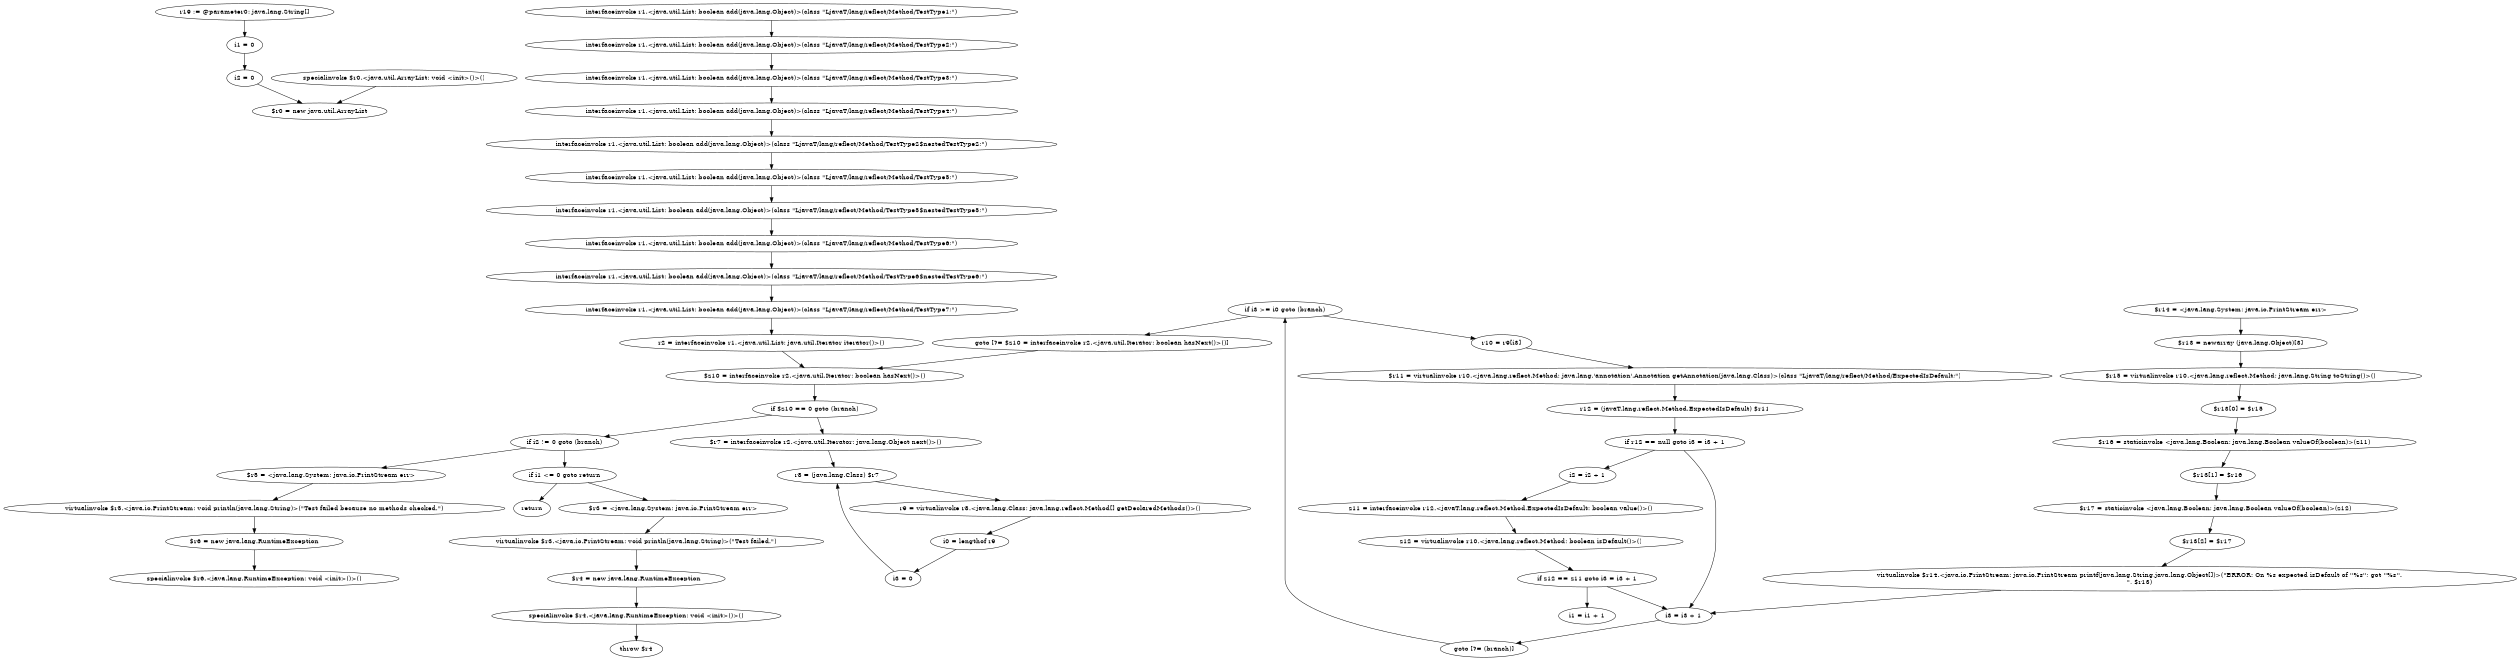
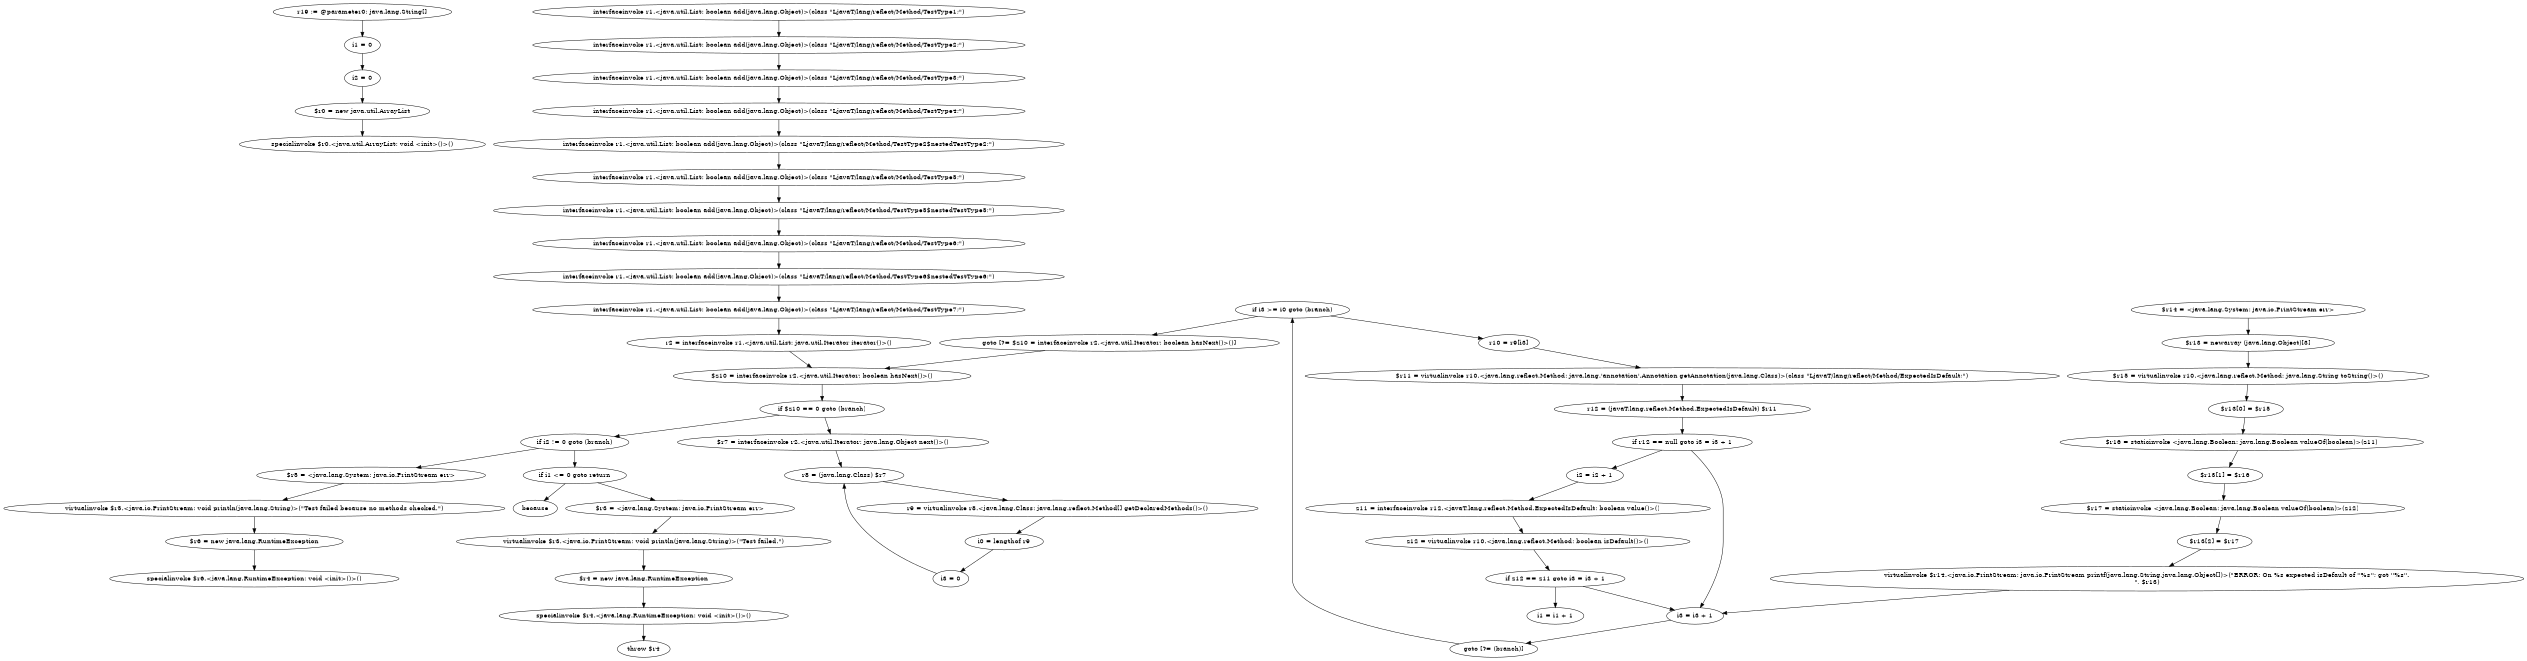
  digraph {
    fontname="DejaVu Serif"
    node [fontname="DejaVu Serif"]
    edge [fontname="DejaVu Serif"]
    "r19 := @parameter0: java.lang.String[]"
    "i1 = 0"
    "i2 = 0"
    "$r0 = new java.util.ArrayList"
    "specialinvoke $r0.<java.util.ArrayList: void <init>()>()"
    "interfaceinvoke r1.<java.util.List: boolean add(java.lang.Object)>(class \"LjavaT/lang/reflect/Method/TestType1;\")"
    "interfaceinvoke r1.<java.util.List: boolean add(java.lang.Object)>(class \"LjavaT/lang/reflect/Method/TestType2;\")"
    "interfaceinvoke r1.<java.util.List: boolean add(java.lang.Object)>(class \"LjavaT/lang/reflect/Method/TestType3;\")"
    "interfaceinvoke r1.<java.util.List: boolean add(java.lang.Object)>(class \"LjavaT/lang/reflect/Method/TestType4;\")"
    "interfaceinvoke r1.<java.util.List: boolean add(java.lang.Object)>(class \"LjavaT/lang/reflect/Method/TestType2$nestedTestType2;\")"
    "interfaceinvoke r1.<java.util.List: boolean add(java.lang.Object)>(class \"LjavaT/lang/reflect/Method/TestType5;\")"
    "interfaceinvoke r1.<java.util.List: boolean add(java.lang.Object)>(class \"LjavaT/lang/reflect/Method/TestType5$nestedTestType5;\")"
    "interfaceinvoke r1.<java.util.List: boolean add(java.lang.Object)>(class \"LjavaT/lang/reflect/Method/TestType6;\")"
    "interfaceinvoke r1.<java.util.List: boolean add(java.lang.Object)>(class \"LjavaT/lang/reflect/Method/TestType6$nestedTestType6;\")"
    "interfaceinvoke r1.<java.util.List: boolean add(java.lang.Object)>(class \"LjavaT/lang/reflect/Method/TestType7;\")"
    "r2 = interfaceinvoke r1.<java.util.List: java.util.Iterator iterator()>()"
    "$z10 = interfaceinvoke r2.<java.util.Iterator: boolean hasNext()>()"
    "if $z10 == 0 goto (branch)"
    "$r7 = interfaceinvoke r2.<java.util.Iterator: java.lang.Object next()>()"
    "if i2 != 0 goto (branch)"
    "r8 = (java.lang.Class) $r7"
    "$r5 = <java.lang.System: java.io.PrintStream err>"
    "if i1 <= 0 goto return"
    "r9 = virtualinvoke r8.<java.lang.Class: java.lang.reflect.Method[] getDeclaredMethods()>()"
    "i0 = lengthof r9"
    "i3 = 0"
    "if i3 >= i0 goto (branch)"
    "r10 = r9[i3]"
    "goto [?= $z10 = interfaceinvoke r2.<java.util.Iterator: boolean hasNext()>()]"
    "$r11 = virtualinvoke r10.<java.lang.reflect.Method: java.lang.'annotation'.Annotation getAnnotation(java.lang.Class)>(class \"LjavaT/lang/reflect/Method/ExpectedIsDefault;\")"
    "r12 = (javaT.lang.reflect.Method.ExpectedIsDefault) $r11"
    "if r12 == null goto i3 = i3 + 1"
    "i2 = i2 + 1"
    "i3 = i3 + 1"
    "z11 = interfaceinvoke r12.<javaT.lang.reflect.Method.ExpectedIsDefault: boolean value()>()"
    "goto [?= (branch)]"
    "z12 = virtualinvoke r10.<java.lang.reflect.Method: boolean isDefault()>()"
    "if z12 == z11 goto i3 = i3 + 1"
    "i1 = i1 + 1"
    "$r14 = <java.lang.System: java.io.PrintStream err>"
    "$r13 = newarray (java.lang.Object)[3]"
    "$r15 = virtualinvoke r10.<java.lang.reflect.Method: java.lang.String toString()>()"
    "$r13[0] = $r15"
    "$r16 = staticinvoke <java.lang.Boolean: java.lang.Boolean valueOf(boolean)>(z11)"
    "$r13[1] = $r16"
    "$r17 = staticinvoke <java.lang.Boolean: java.lang.Boolean valueOf(boolean)>(z12)"
    "$r13[2] = $r17"
    "virtualinvoke $r14.<java.io.PrintStream: java.io.PrintStream printf(java.lang.String,java.lang.Object[])>(\"ERROR: On %s expected isDefault of \'\'%s\'\'; got \'\'%s\'\'.\n\", $r13)"
    "virtualinvoke $r5.<java.io.PrintStream: void println(java.lang.String)>(\"Test failed because no methods checked.\")"
    "$r3 = <java.lang.System: java.io.PrintStream err>"
-   return
+   return [label=because]
    "$r6 = new java.lang.RuntimeException"
    "specialinvoke $r6.<java.lang.RuntimeException: void <init>()>()"
    "virtualinvoke $r3.<java.io.PrintStream: void println(java.lang.String)>(\"Test failed.\")"
    "$r4 = new java.lang.RuntimeException"
    "specialinvoke $r4.<java.lang.RuntimeException: void <init>()>()"
    "throw $r4"
    "r19 := @parameter0: java.lang.String[]" -> "i1 = 0"
    "i1 = 0" -> "i2 = 0"
    "i2 = 0" -> "$r0 = new java.util.ArrayList"
-   "specialinvoke $r0.<java.util.ArrayList: void <init>()>()" -> "$r0 = new java.util.ArrayList"
+   "$r0 = new java.util.ArrayList" -> "specialinvoke $r0.<java.util.ArrayList: void <init>()>()"
    "interfaceinvoke r1.<java.util.List: boolean add(java.lang.Object)>(class \"LjavaT/lang/reflect/Method/TestType1;\")" -> "interfaceinvoke r1.<java.util.List: boolean add(java.lang.Object)>(class \"LjavaT/lang/reflect/Method/TestType2;\")"
    "interfaceinvoke r1.<java.util.List: boolean add(java.lang.Object)>(class \"LjavaT/lang/reflect/Method/TestType2;\")" -> "interfaceinvoke r1.<java.util.List: boolean add(java.lang.Object)>(class \"LjavaT/lang/reflect/Method/TestType3;\")"
    "interfaceinvoke r1.<java.util.List: boolean add(java.lang.Object)>(class \"LjavaT/lang/reflect/Method/TestType3;\")" -> "interfaceinvoke r1.<java.util.List: boolean add(java.lang.Object)>(class \"LjavaT/lang/reflect/Method/TestType4;\")"
    "interfaceinvoke r1.<java.util.List: boolean add(java.lang.Object)>(class \"LjavaT/lang/reflect/Method/TestType4;\")" -> "interfaceinvoke r1.<java.util.List: boolean add(java.lang.Object)>(class \"LjavaT/lang/reflect/Method/TestType2$nestedTestType2;\")"
    "interfaceinvoke r1.<java.util.List: boolean add(java.lang.Object)>(class \"LjavaT/lang/reflect/Method/TestType2$nestedTestType2;\")" -> "interfaceinvoke r1.<java.util.List: boolean add(java.lang.Object)>(class \"LjavaT/lang/reflect/Method/TestType5;\")"
    "interfaceinvoke r1.<java.util.List: boolean add(java.lang.Object)>(class \"LjavaT/lang/reflect/Method/TestType5;\")" -> "interfaceinvoke r1.<java.util.List: boolean add(java.lang.Object)>(class \"LjavaT/lang/reflect/Method/TestType5$nestedTestType5;\")"
    "interfaceinvoke r1.<java.util.List: boolean add(java.lang.Object)>(class \"LjavaT/lang/reflect/Method/TestType5$nestedTestType5;\")" -> "interfaceinvoke r1.<java.util.List: boolean add(java.lang.Object)>(class \"LjavaT/lang/reflect/Method/TestType6;\")"
    "interfaceinvoke r1.<java.util.List: boolean add(java.lang.Object)>(class \"LjavaT/lang/reflect/Method/TestType6;\")" -> "interfaceinvoke r1.<java.util.List: boolean add(java.lang.Object)>(class \"LjavaT/lang/reflect/Method/TestType6$nestedTestType6;\")"
    "interfaceinvoke r1.<java.util.List: boolean add(java.lang.Object)>(class \"LjavaT/lang/reflect/Method/TestType6$nestedTestType6;\")" -> "interfaceinvoke r1.<java.util.List: boolean add(java.lang.Object)>(class \"LjavaT/lang/reflect/Method/TestType7;\")"
    "interfaceinvoke r1.<java.util.List: boolean add(java.lang.Object)>(class \"LjavaT/lang/reflect/Method/TestType7;\")" -> "r2 = interfaceinvoke r1.<java.util.List: java.util.Iterator iterator()>()"
    "r2 = interfaceinvoke r1.<java.util.List: java.util.Iterator iterator()>()" -> "$z10 = interfaceinvoke r2.<java.util.Iterator: boolean hasNext()>()"
    "$z10 = interfaceinvoke r2.<java.util.Iterator: boolean hasNext()>()" -> "if $z10 == 0 goto (branch)"
    "if $z10 == 0 goto (branch)" -> "$r7 = interfaceinvoke r2.<java.util.Iterator: java.lang.Object next()>()"
    "if $z10 == 0 goto (branch)" -> "if i2 != 0 goto (branch)"
    "$r7 = interfaceinvoke r2.<java.util.Iterator: java.lang.Object next()>()" -> "r8 = (java.lang.Class) $r7"
    "if i2 != 0 goto (branch)" -> "$r5 = <java.lang.System: java.io.PrintStream err>"
    "if i2 != 0 goto (branch)" -> "if i1 <= 0 goto return"
    "r8 = (java.lang.Class) $r7" -> "r9 = virtualinvoke r8.<java.lang.Class: java.lang.reflect.Method[] getDeclaredMethods()>()"
    "$r5 = <java.lang.System: java.io.PrintStream err>" -> "virtualinvoke $r5.<java.io.PrintStream: void println(java.lang.String)>(\"Test failed because no methods checked.\")"
    "if i1 <= 0 goto return" -> "$r3 = <java.lang.System: java.io.PrintStream err>"
    "if i1 <= 0 goto return" -> return
    "r9 = virtualinvoke r8.<java.lang.Class: java.lang.reflect.Method[] getDeclaredMethods()>()" -> "i0 = lengthof r9"
    "i0 = lengthof r9" -> "i3 = 0"
    "i3 = 0" -> "r8 = (java.lang.Class) $r7"
    "if i3 >= i0 goto (branch)" -> "r10 = r9[i3]"
    "if i3 >= i0 goto (branch)" -> "goto [?= $z10 = interfaceinvoke r2.<java.util.Iterator: boolean hasNext()>()]"
    "r10 = r9[i3]" -> "$r11 = virtualinvoke r10.<java.lang.reflect.Method: java.lang.'annotation'.Annotation getAnnotation(java.lang.Class)>(class \"LjavaT/lang/reflect/Method/ExpectedIsDefault;\")"
    "goto [?= $z10 = interfaceinvoke r2.<java.util.Iterator: boolean hasNext()>()]" -> "$z10 = interfaceinvoke r2.<java.util.Iterator: boolean hasNext()>()"
    "$r11 = virtualinvoke r10.<java.lang.reflect.Method: java.lang.'annotation'.Annotation getAnnotation(java.lang.Class)>(class \"LjavaT/lang/reflect/Method/ExpectedIsDefault;\")" -> "r12 = (javaT.lang.reflect.Method.ExpectedIsDefault) $r11"
    "r12 = (javaT.lang.reflect.Method.ExpectedIsDefault) $r11" -> "if r12 == null goto i3 = i3 + 1"
    "if r12 == null goto i3 = i3 + 1" -> "i2 = i2 + 1"
    "if r12 == null goto i3 = i3 + 1" -> "i3 = i3 + 1"
    "i2 = i2 + 1" -> "z11 = interfaceinvoke r12.<javaT.lang.reflect.Method.ExpectedIsDefault: boolean value()>()"
    "i3 = i3 + 1" -> "goto [?= (branch)]"
    "z11 = interfaceinvoke r12.<javaT.lang.reflect.Method.ExpectedIsDefault: boolean value()>()" -> "z12 = virtualinvoke r10.<java.lang.reflect.Method: boolean isDefault()>()"
    "goto [?= (branch)]" -> "if i3 >= i0 goto (branch)"
    "z12 = virtualinvoke r10.<java.lang.reflect.Method: boolean isDefault()>()" -> "if z12 == z11 goto i3 = i3 + 1"
    "if z12 == z11 goto i3 = i3 + 1" -> "i3 = i3 + 1"
    "if z12 == z11 goto i3 = i3 + 1" -> "i1 = i1 + 1"
    "$r14 = <java.lang.System: java.io.PrintStream err>" -> "$r13 = newarray (java.lang.Object)[3]"
    "$r13 = newarray (java.lang.Object)[3]" -> "$r15 = virtualinvoke r10.<java.lang.reflect.Method: java.lang.String toString()>()"
    "$r15 = virtualinvoke r10.<java.lang.reflect.Method: java.lang.String toString()>()" -> "$r13[0] = $r15"
    "$r13[0] = $r15" -> "$r16 = staticinvoke <java.lang.Boolean: java.lang.Boolean valueOf(boolean)>(z11)"
    "$r16 = staticinvoke <java.lang.Boolean: java.lang.Boolean valueOf(boolean)>(z11)" -> "$r13[1] = $r16"
    "$r13[1] = $r16" -> "$r17 = staticinvoke <java.lang.Boolean: java.lang.Boolean valueOf(boolean)>(z12)"
    "$r17 = staticinvoke <java.lang.Boolean: java.lang.Boolean valueOf(boolean)>(z12)" -> "$r13[2] = $r17"
    "$r13[2] = $r17" -> "virtualinvoke $r14.<java.io.PrintStream: java.io.PrintStream printf(java.lang.String,java.lang.Object[])>(\"ERROR: On %s expected isDefault of \'\'%s\'\'; got \'\'%s\'\'.\n\", $r13)"
    "virtualinvoke $r14.<java.io.PrintStream: java.io.PrintStream printf(java.lang.String,java.lang.Object[])>(\"ERROR: On %s expected isDefault of \'\'%s\'\'; got \'\'%s\'\'.\n\", $r13)" -> "i3 = i3 + 1"
    "virtualinvoke $r5.<java.io.PrintStream: void println(java.lang.String)>(\"Test failed because no methods checked.\")" -> "$r6 = new java.lang.RuntimeException"
    "$r3 = <java.lang.System: java.io.PrintStream err>" -> "virtualinvoke $r3.<java.io.PrintStream: void println(java.lang.String)>(\"Test failed.\")"
    "$r6 = new java.lang.RuntimeException" -> "specialinvoke $r6.<java.lang.RuntimeException: void <init>()>()"
    "virtualinvoke $r3.<java.io.PrintStream: void println(java.lang.String)>(\"Test failed.\")" -> "$r4 = new java.lang.RuntimeException"
    "$r4 = new java.lang.RuntimeException" -> "specialinvoke $r4.<java.lang.RuntimeException: void <init>()>()"
    "specialinvoke $r4.<java.lang.RuntimeException: void <init>()>()" -> "throw $r4"
  }
